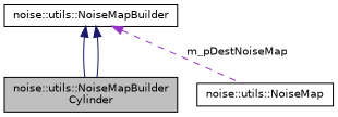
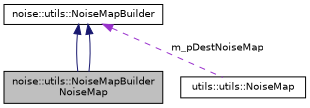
  digraph {
    node [color=black fillcolor=white fontname=Helvetica fontsize=10 shape=record style=filled]
    edge [color=midnightblue dir=back fontname=Helvetica fontsize=10 labelfontname=Helvetica labelfontsize=10 style=solid]
-   n1 [fillcolor=grey75 fontcolor=black height=0.2 label="noise::utils::NoiseMapBuilder\lCylinder" width=0.4]
+   n1 [fillcolor=grey75 fontcolor=black height=0.2 label="noise::utils::NoiseMapBuilder\lNoiseMap" width=0.4]
    n2 [height=0.2 label="noise::utils::NoiseMapBuilder" width=0.4]
-   n3 [height=0.2 label="noise::utils::NoiseMap" width=0.4]
+   n3 [height=0.2 label="utils::utils::NoiseMap" width=0.4]
    n2 -> n1
    n2 -> n1
    n2 -> n3 [color=darkorchid3 label=" m_pDestNoiseMap" style=dashed]
  }
